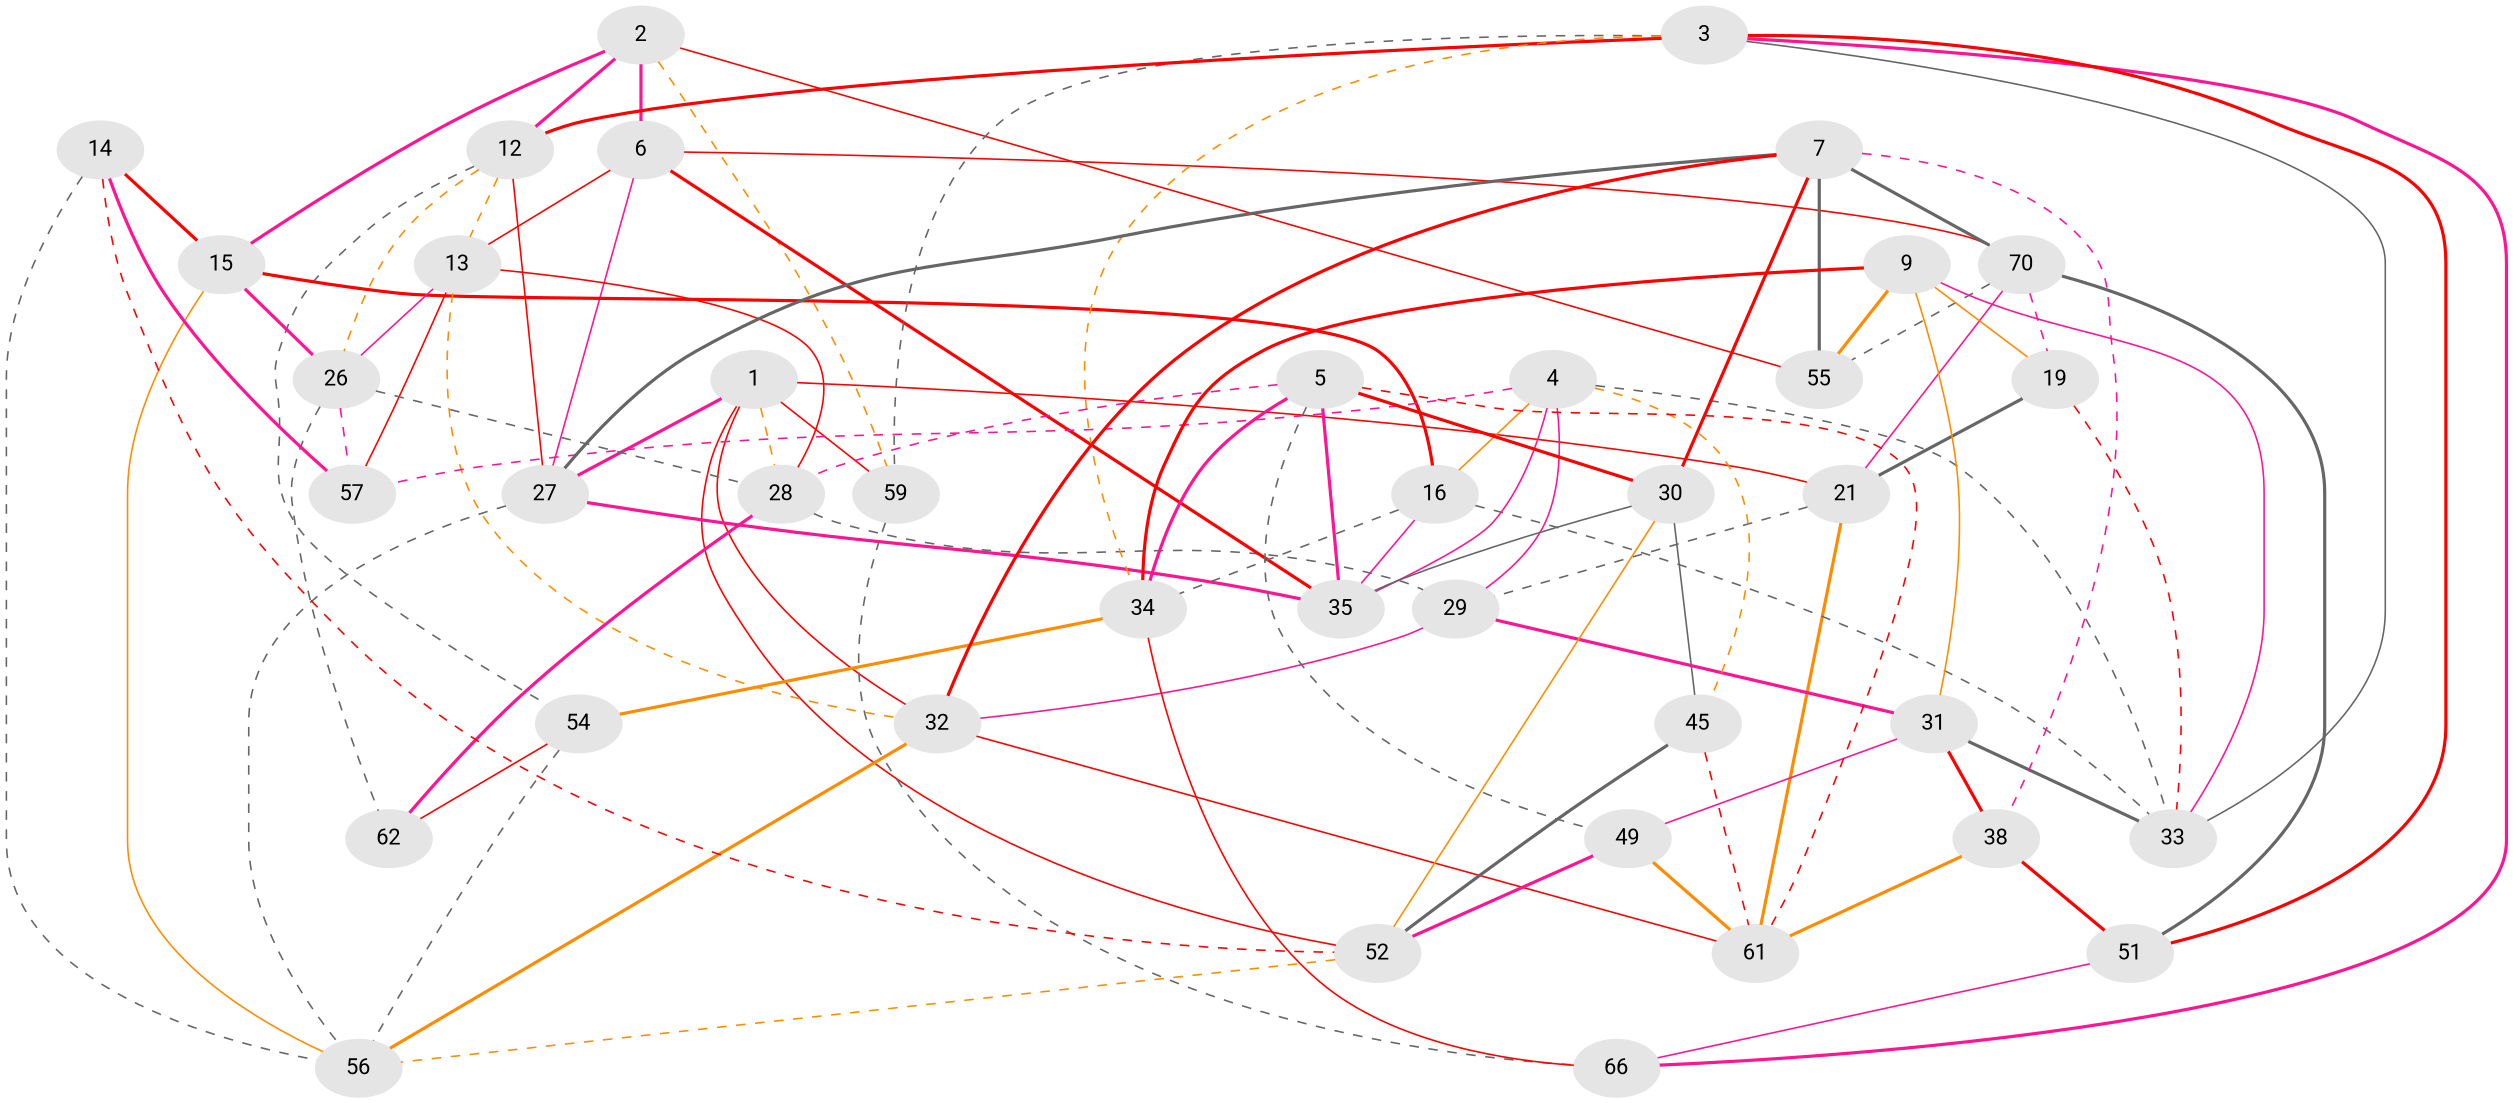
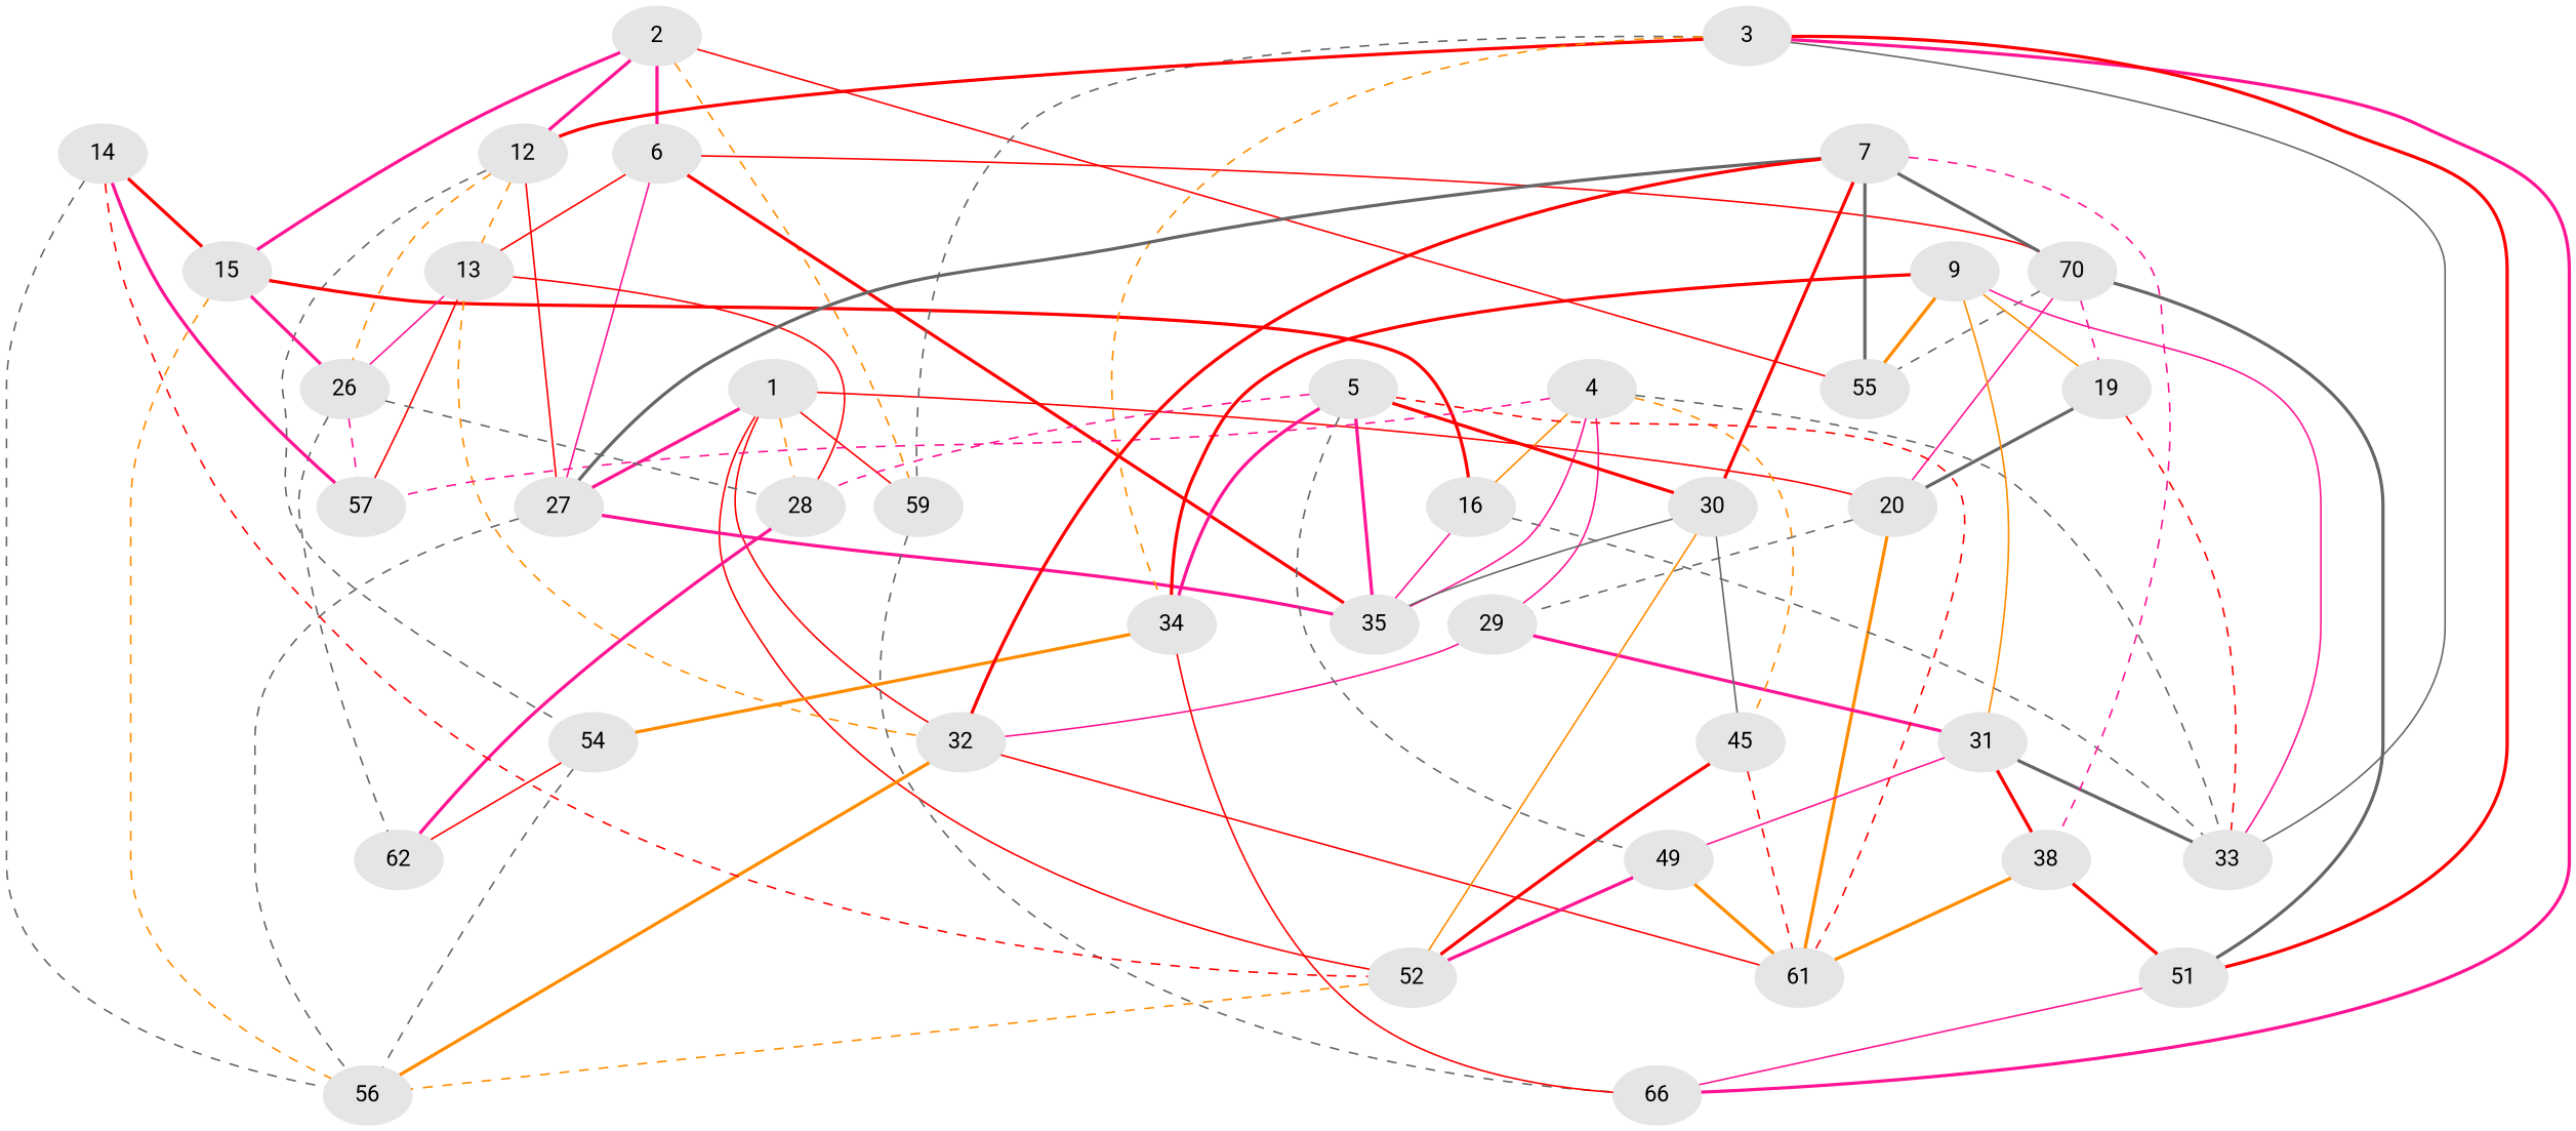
  graph {
    fontname=Roboto
    node [color=gray90 fontname=Roboto style=filled]
    edge [color=red fontname=Roboto style=bold]
    1 [super="+25"]
-   20 [super="+41" label=21]
+   20 [super="+41"]
    27 [super="+58"]
    28 [super="+42"]
    32 [super="+46"]
    52 [super="+60"]
    59
    29 [super="+40"]
    61 [super="+67"]
    35 [super="+53"]
    56 [super="+68"]
    62
    66
    2 [super="+18"]
    6 [super="+8"]
    12 [super="+22"]
    15 [super="+37"]
    55
    n19 [label=70 super="+36"]
    13 [super="+21"]
    26 [super="+65"]
    54
    16 [super="+48"]
    3 [super="+24"]
    33 [super="+39"]
    34 [super="+64"]
    51
    4 [super="+44"]
    45
    57
    31 [super="+43"]
    5 [super="+50"]
    30 [super="+63"]
    49
    19
    7 [super="+11"]
    38
    9 [super="+23"]
    14 [super="+47"]
    1 -- 20 [style=solid]
    1 -- 27 [color=deeppink]
    1 -- 28 [color=darkorange style=dashed]
    1 -- 32 [style=solid]
    1 -- 52 [style=solid]
    1 -- 59 [style=solid]
    20 -- 29 [color=gray40 style=dashed]
    20 -- 61 [color=darkorange]
    27 -- 35 [color=deeppink]
    27 -- 56 [color=gray40 style=dashed]
-   28 -- 29 [color=gray40 style=dashed]
    28 -- 62 [color=deeppink]
    32 -- 61 [style=solid]
    32 -- 56 [color=darkorange]
    52 -- 56 [color=darkorange style=dashed]
    59 -- 66 [color=gray40 style=dashed]
    29 -- 32 [color=deeppink style=solid]
    29 -- 31 [color=deeppink]
    2 -- 59 [color=darkorange style=dashed]
    2 -- 6 [color=deeppink weight=2]
    2 -- 12 [color=deeppink]
    2 -- 15 [color=deeppink]
    2 -- 55 [style=solid]
    6 -- 27 [color=deeppink style=solid]
    6 -- 35
    6 -- n19 [style=solid]
    6 -- 13 [style=solid]
    12 -- 27 [style=solid]
    12 -- 13 [color=darkorange style=dashed]
    12 -- 26 [color=darkorange style=dashed]
    12 -- 54 [color=gray40 style=dashed]
-   15 -- 56 [color=darkorange style=solid]
+   15 -- 56 [color=darkorange style=dashed]
    15 -- 26 [color=deeppink]
    15 -- 16 [weight=2]
    n19 -- 20 [color=deeppink style=solid]
    n19 -- 55 [color=gray40 style=dashed]
    n19 -- 51 [color=gray40]
    n19 -- 19 [color=deeppink style=dashed]
    13 -- 28 [style=solid]
    13 -- 32 [color=darkorange style=dashed]
    13 -- 26 [color=deeppink style=solid]
    13 -- 57 [style=solid]
    26 -- 28 [color=gray40 style=dashed]
    26 -- 62 [color=gray40 style=dashed]
    26 -- 57 [color=deeppink style=dashed]
    54 -- 56 [color=gray40 style=dashed]
    54 -- 62 [style=solid]
    16 -- 35 [color=deeppink style=solid]
    16 -- 33 [color=gray40 style=dashed]
-   16 -- 34 [color=gray40 style=dashed]
    3 -- 59 [color=gray40 style=dashed]
    3 -- 66 [color=deeppink]
    3 -- 12
    3 -- 33 [color=gray40 style=solid]
    3 -- 34 [color=darkorange style=dashed]
    3 -- 51
    34 -- 66 [style=solid]
    34 -- 54 [color=darkorange]
    51 -- 66 [color=deeppink style=solid]
    4 -- 29 [color=deeppink style=solid]
    4 -- 35 [color=deeppink style=solid]
    4 -- 16 [color=darkorange style=solid]
    4 -- 33 [color=gray40 style=dashed]
    4 -- 45 [color=darkorange style=dashed]
    4 -- 57 [color=deeppink style=dashed]
-   45 -- 52 [color=gray40]
+   45 -- 52
    45 -- 61 [style=dashed]
    31 -- 33 [color=gray40]
    31 -- 49 [color=deeppink style=solid]
    31 -- 38
    5 -- 28 [color=deeppink style=dashed]
    5 -- 61 [style=dashed]
    5 -- 35 [color=deeppink]
    5 -- 34 [color=deeppink]
    5 -- 30
    5 -- 49 [color=gray40 style=dashed]
    30 -- 52 [color=darkorange style=solid]
    30 -- 35 [color=gray40 style=solid]
    30 -- 45 [color=gray40 style=solid]
    49 -- 52 [color=deeppink]
    49 -- 61 [color=darkorange]
    19 -- 20 [color=gray40]
    19 -- 33 [style=dashed]
    7 -- 27 [color=gray40]
    7 -- 32
    7 -- 55 [color=gray40]
    7 -- n19 [color=gray40]
    7 -- 30
    7 -- 38 [color=deeppink style=dashed]
    38 -- 61 [color=darkorange]
    38 -- 51
    9 -- 55 [color=darkorange]
    9 -- 33 [color=deeppink style=solid]
    9 -- 34
    9 -- 31 [color=darkorange style=solid weight=2]
    9 -- 19 [color=darkorange style=solid]
    14 -- 52 [style=dashed]
    14 -- 56 [color=gray40 style=dashed]
    14 -- 15
    14 -- 57 [color=deeppink]
  }
